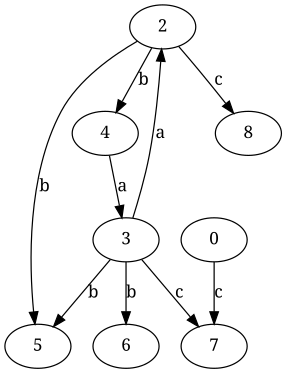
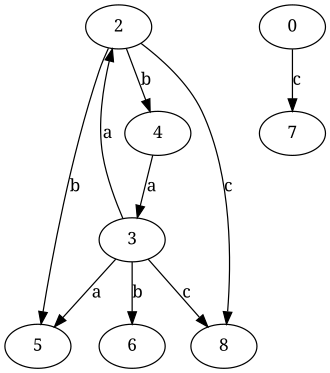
  strict digraph {
    fontname="Noto Serif"
    node [fontname="Noto Serif"]
    edge [fontname="Noto Serif"]
    2
    4
    5
    8
    3
    6
    0
    7
    2 -> 4 [label=b]
    2 -> 5 [label=b]
    2 -> 8 [label=c]
    4 -> 3 [label=a]
    3 -> 2 [label=a]
-   3 -> 5 [label=b]
-   3 -> 7 [label=c]
+   3 -> 5 [label=a]
+   3 -> 8 [label=c]
    3 -> 6 [label=b]
    0 -> 7 [label=c]
  }
